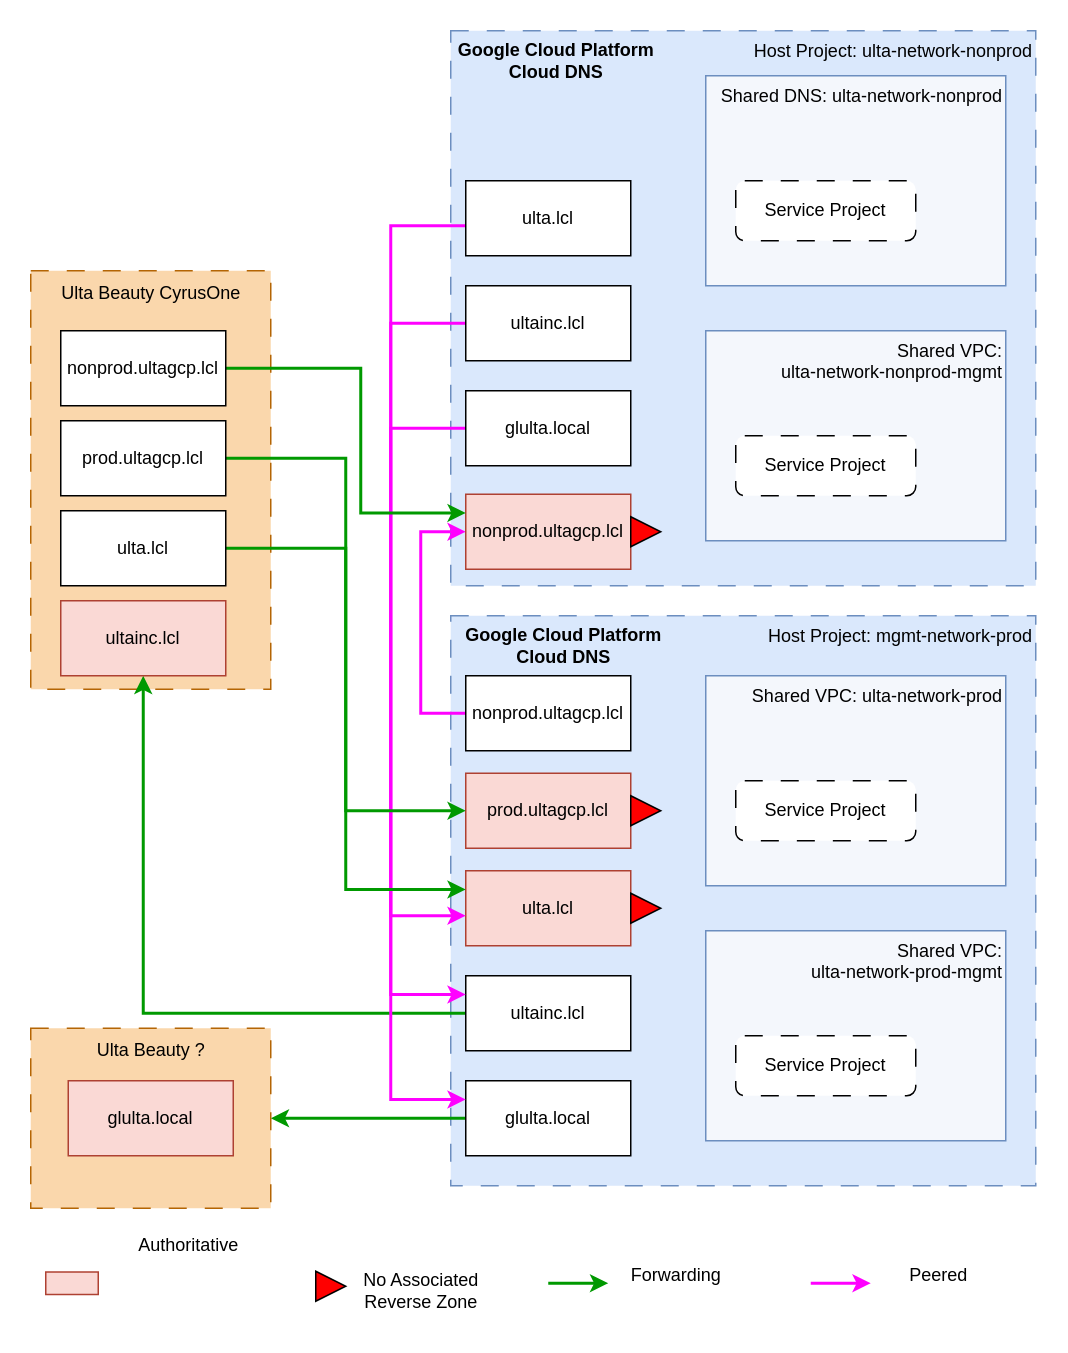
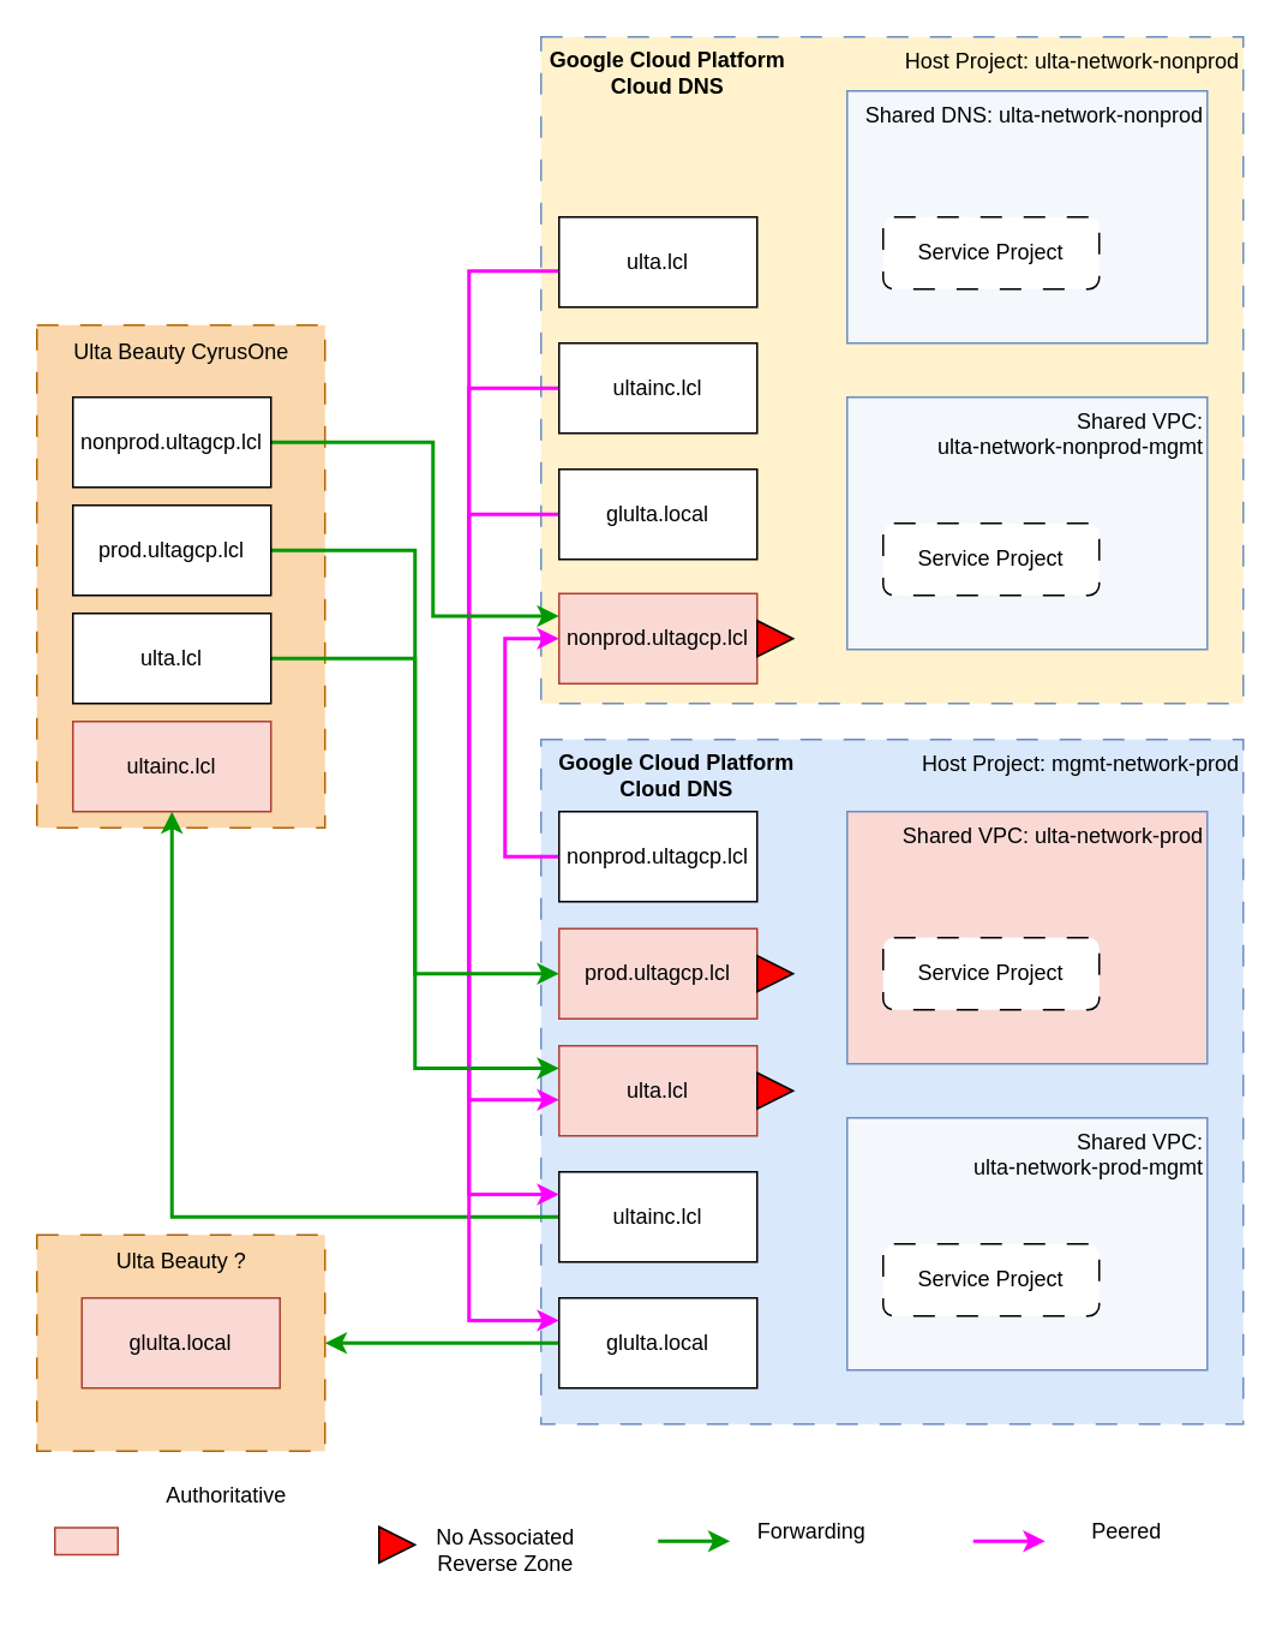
  <mxCell id="0" />
  <mxCell id="1" parent="0" />
  <mxCell id="2" value="" style="rounded=0;whiteSpace=wrap;html=1;dashed=1;dashPattern=12 12;fillColor=#fad7ac;strokeColor=#b46504;" vertex="1" parent="1"><mxGeometry x="20" y="180" width="160" height="279" as="geometry" /></mxCell>
- <mxCell id="3" value="&amp;nbsp;Host Project: ulta-network-nonprod" style="rounded=0;whiteSpace=wrap;html=1;verticalAlign=top;align=right;dashed=1;dashPattern=12 12;fillColor=#dae8fc;strokeColor=#6c8ebf;" vertex="1" parent="1"><mxGeometry x="300" y="20" width="390" height="370" as="geometry" /></mxCell>
+ <mxCell id="3" value="&amp;nbsp;Host Project: ulta-network-nonprod" style="rounded=0;whiteSpace=wrap;html=1;verticalAlign=top;align=right;dashed=1;dashPattern=12 12;fillColor=#fff2cc;strokeColor=#6c8ebf;" vertex="1" parent="1"><mxGeometry x="300" y="20" width="390" height="370" as="geometry" /></mxCell>
  <mxCell id="4" value="&amp;nbsp;Shared DNS: ulta-network-nonprod" style="rounded=0;whiteSpace=wrap;html=1;verticalAlign=top;align=right;fillColor=#F4F7FC;strokeColor=#6c8ebf;" vertex="1" parent="1"><mxGeometry x="470" y="50" width="200" height="140" as="geometry" /></mxCell>
  <mxCell id="5" value="&amp;nbsp;Shared VPC: &lt;br&gt;ulta-network-nonprod-mgmt" style="rounded=0;whiteSpace=wrap;html=1;verticalAlign=top;align=right;fillColor=#F4F7FC;strokeColor=#6c8ebf;" vertex="1" parent="1"><mxGeometry x="470" y="220" width="200" height="140" as="geometry" /></mxCell>
  <mxCell id="6" value="Service Project" style="rounded=1;whiteSpace=wrap;html=1;dashed=1;dashPattern=12 12;" vertex="1" parent="1"><mxGeometry x="490" y="120" width="120" height="40" as="geometry" /></mxCell>
  <mxCell id="7" value="Service Project" style="rounded=1;whiteSpace=wrap;html=1;dashed=1;dashPattern=12 12;" vertex="1" parent="1"><mxGeometry x="490" y="290" width="120" height="40" as="geometry" /></mxCell>
  <mxCell id="8" value="Ulta Beauty CyrusOne" style="text;html=1;align=center;verticalAlign=middle;resizable=0;points=[];autosize=1;strokeColor=none;fillColor=none;" vertex="1" parent="1"><mxGeometry x="30" y="180" width="140" height="30" as="geometry" /></mxCell>
  <mxCell id="9" value="&amp;nbsp;Host Project: mgmt-network-prod" style="rounded=0;whiteSpace=wrap;html=1;verticalAlign=top;align=right;dashed=1;dashPattern=12 12;fillColor=#dae8fc;strokeColor=#6c8ebf;" vertex="1" parent="1"><mxGeometry x="300" y="410" width="390" height="380" as="geometry" /></mxCell>
- <mxCell id="10" value="&amp;nbsp;Shared VPC: ulta-network-prod" style="rounded=0;whiteSpace=wrap;html=1;verticalAlign=top;align=right;fillColor=#F4F7FC;strokeColor=#6c8ebf;" vertex="1" parent="1"><mxGeometry x="470" y="450" width="200" height="140" as="geometry" /></mxCell>
+ <mxCell id="10" value="&amp;nbsp;Shared VPC: ulta-network-prod" style="rounded=0;whiteSpace=wrap;html=1;verticalAlign=top;align=right;fillColor=#fad9d5;strokeColor=#6c8ebf;" vertex="1" parent="1"><mxGeometry x="470" y="450" width="200" height="140" as="geometry" /></mxCell>
  <mxCell id="11" value="&amp;nbsp;Shared VPC: &lt;br&gt;ulta-network-prod-mgmt" style="rounded=0;whiteSpace=wrap;html=1;verticalAlign=top;align=right;fillColor=#F4F7FC;strokeColor=#6c8ebf;" vertex="1" parent="1"><mxGeometry x="470" y="620" width="200" height="140" as="geometry" /></mxCell>
  <mxCell id="12" value="Service Project" style="rounded=1;whiteSpace=wrap;html=1;dashed=1;dashPattern=12 12;" vertex="1" parent="1"><mxGeometry x="490" y="520" width="120" height="40" as="geometry" /></mxCell>
  <mxCell id="13" value="Service Project" style="rounded=1;whiteSpace=wrap;html=1;dashed=1;dashPattern=12 12;" vertex="1" parent="1"><mxGeometry x="490" y="690" width="120" height="40" as="geometry" /></mxCell>
  <mxCell id="14" style="edgeStyle=orthogonalEdgeStyle;rounded=0;orthogonalLoop=1;jettySize=auto;html=1;exitX=0;exitY=0.5;exitDx=0;exitDy=0;entryX=0;entryY=0.5;entryDx=0;entryDy=0;strokeColor=#FF00FF;strokeWidth=2;" edge="1" parent="1" source="15" target="20"><mxGeometry relative="1" as="geometry"><Array as="points"><mxPoint x="280" y="475" /><mxPoint x="280" y="354" /></Array></mxGeometry></mxCell>
  <mxCell id="15" value="nonprod.ultagcp.lcl" style="rounded=0;whiteSpace=wrap;html=1;" vertex="1" parent="1"><mxGeometry x="310" y="450" width="110" height="50" as="geometry" /></mxCell>
  <mxCell id="16" style="edgeStyle=orthogonalEdgeStyle;rounded=0;orthogonalLoop=1;jettySize=auto;html=1;exitX=0;exitY=0.5;exitDx=0;exitDy=0;entryX=1;entryY=0.5;entryDx=0;entryDy=0;strokeColor=#009900;strokeWidth=2;" edge="1" parent="1" source="17" target="18"><mxGeometry relative="1" as="geometry" /></mxCell>
  <mxCell id="17" value="glulta.local" style="rounded=0;whiteSpace=wrap;html=1;" vertex="1" parent="1"><mxGeometry x="310" y="720" width="110" height="50" as="geometry" /></mxCell>
  <mxCell id="18" value="" style="rounded=0;whiteSpace=wrap;html=1;dashed=1;dashPattern=12 12;fillColor=#fad7ac;strokeColor=#b46504;" vertex="1" parent="1"><mxGeometry x="20" y="685" width="160" height="120" as="geometry" /></mxCell>
  <mxCell id="19" value="Ulta Beauty ?" style="text;html=1;align=center;verticalAlign=middle;resizable=0;points=[];autosize=1;strokeColor=none;fillColor=none;" vertex="1" parent="1"><mxGeometry x="50" y="685" width="100" height="30" as="geometry" /></mxCell>
  <mxCell id="20" value="nonprod.ultagcp.lcl" style="rounded=0;whiteSpace=wrap;html=1;fillColor=#fad9d5;strokeColor=#ae4132;" vertex="1" parent="1"><mxGeometry x="310" y="329" width="110" height="50" as="geometry" /></mxCell>
  <mxCell id="21" style="edgeStyle=orthogonalEdgeStyle;rounded=0;orthogonalLoop=1;jettySize=auto;html=1;exitX=0;exitY=0.5;exitDx=0;exitDy=0;entryX=0.5;entryY=1;entryDx=0;entryDy=0;strokeWidth=2;strokeColor=#009900;" edge="1" parent="1" source="22" target="27"><mxGeometry relative="1" as="geometry" /></mxCell>
  <mxCell id="22" value="ultainc.lcl" style="rounded=0;whiteSpace=wrap;html=1;" vertex="1" parent="1"><mxGeometry x="310" y="650" width="110" height="50" as="geometry" /></mxCell>
  <mxCell id="23" value="prod.ultagcp.lcl" style="rounded=0;whiteSpace=wrap;html=1;fillColor=#fad9d5;strokeColor=#ae4132;" vertex="1" parent="1"><mxGeometry x="310" y="515" width="110" height="50" as="geometry" /></mxCell>
  <mxCell id="24" value="ulta.lcl" style="rounded=0;whiteSpace=wrap;html=1;fillColor=#fad9d5;strokeColor=#ae4132;" vertex="1" parent="1"><mxGeometry x="310" y="580" width="110" height="50" as="geometry" /></mxCell>
  <mxCell id="25" value="" style="rounded=0;whiteSpace=wrap;html=1;fillColor=#fad9d5;strokeColor=#ae4132;" vertex="1" parent="1"><mxGeometry x="30" y="847.5" width="35" height="15" as="geometry" /></mxCell>
  <mxCell id="26" value="Authoritative" style="text;html=1;align=center;verticalAlign=middle;resizable=0;points=[];autosize=1;strokeColor=none;fillColor=none;" vertex="1" parent="1"><mxGeometry x="80" y="815" width="90" height="30" as="geometry" /></mxCell>
  <mxCell id="27" value="ultainc.lcl" style="rounded=0;whiteSpace=wrap;html=1;fillColor=#fad9d5;strokeColor=#ae4132;" vertex="1" parent="1"><mxGeometry x="40" y="400" width="110" height="50" as="geometry" /></mxCell>
  <mxCell id="28" value="glulta.local" style="rounded=0;whiteSpace=wrap;html=1;fillColor=#fad9d5;strokeColor=#ae4132;" vertex="1" parent="1"><mxGeometry x="45" y="720" width="110" height="50" as="geometry" /></mxCell>
  <mxCell id="29" value="" style="endArrow=classic;html=1;rounded=0;strokeWidth=2;strokeColor=#009900;" edge="1" parent="1"><mxGeometry width="50" height="50" relative="1" as="geometry"><mxPoint x="365" y="855" as="sourcePoint" /><mxPoint x="405" y="855" as="targetPoint" /></mxGeometry></mxCell>
  <mxCell id="30" value="Forwarding" style="text;html=1;align=center;verticalAlign=middle;resizable=0;points=[];autosize=1;strokeColor=none;fillColor=none;" vertex="1" parent="1"><mxGeometry x="410" y="835" width="80" height="30" as="geometry" /></mxCell>
  <mxCell id="31" value="" style="endArrow=classic;html=1;rounded=0;strokeWidth=2;strokeColor=#FF00FF;" edge="1" parent="1"><mxGeometry width="50" height="50" relative="1" as="geometry"><mxPoint x="540" y="855" as="sourcePoint" /><mxPoint x="580" y="855" as="targetPoint" /></mxGeometry></mxCell>
  <mxCell id="32" value="Peered" style="text;html=1;align=center;verticalAlign=middle;resizable=0;points=[];autosize=1;strokeColor=none;fillColor=none;" vertex="1" parent="1"><mxGeometry x="595" y="835" width="60" height="30" as="geometry" /></mxCell>
  <mxCell id="33" style="edgeStyle=orthogonalEdgeStyle;rounded=0;orthogonalLoop=1;jettySize=auto;html=1;exitX=0;exitY=0.5;exitDx=0;exitDy=0;entryX=0;entryY=0.25;entryDx=0;entryDy=0;strokeColor=#FF00FF;strokeWidth=2;" edge="1" parent="1" source="34" target="17"><mxGeometry relative="1" as="geometry"><Array as="points"><mxPoint x="260" y="285" /><mxPoint x="260" y="733" /></Array></mxGeometry></mxCell>
  <mxCell id="34" value="glulta.local" style="rounded=0;whiteSpace=wrap;html=1;" vertex="1" parent="1"><mxGeometry x="310" y="260" width="110" height="50" as="geometry" /></mxCell>
  <mxCell id="35" style="edgeStyle=orthogonalEdgeStyle;rounded=0;orthogonalLoop=1;jettySize=auto;html=1;exitX=0;exitY=0.5;exitDx=0;exitDy=0;entryX=0;entryY=0.25;entryDx=0;entryDy=0;strokeColor=#FF00FF;strokeWidth=2;" edge="1" parent="1" source="36" target="22"><mxGeometry relative="1" as="geometry"><Array as="points"><mxPoint x="260" y="215" /><mxPoint x="260" y="663" /></Array></mxGeometry></mxCell>
  <mxCell id="36" value="ultainc.lcl" style="rounded=0;whiteSpace=wrap;html=1;" vertex="1" parent="1"><mxGeometry x="310" y="190" width="110" height="50" as="geometry" /></mxCell>
  <mxCell id="37" style="edgeStyle=orthogonalEdgeStyle;rounded=0;orthogonalLoop=1;jettySize=auto;html=1;exitX=0;exitY=0.5;exitDx=0;exitDy=0;strokeColor=#FF00FF;strokeWidth=2;" edge="1" parent="1"><mxGeometry relative="1" as="geometry"><mxPoint x="330" y="150" as="sourcePoint" /><mxPoint x="310" y="610" as="targetPoint" /><Array as="points"><mxPoint x="260" y="150" /><mxPoint x="260" y="610" /></Array></mxGeometry></mxCell>
  <mxCell id="38" value="ulta.lcl" style="rounded=0;whiteSpace=wrap;html=1;" vertex="1" parent="1"><mxGeometry x="310" y="120" width="110" height="50" as="geometry" /></mxCell>
  <mxCell id="39" style="edgeStyle=orthogonalEdgeStyle;rounded=0;orthogonalLoop=1;jettySize=auto;html=1;exitX=1;exitY=0.5;exitDx=0;exitDy=0;entryX=0;entryY=0.25;entryDx=0;entryDy=0;strokeColor=#009900;strokeWidth=2;" edge="1" parent="1" source="40" target="20"><mxGeometry relative="1" as="geometry"><Array as="points"><mxPoint x="240" y="245" /><mxPoint x="240" y="342" /></Array></mxGeometry></mxCell>
  <mxCell id="40" value="nonprod.ultagcp.lcl" style="rounded=0;whiteSpace=wrap;html=1;" vertex="1" parent="1"><mxGeometry x="40" y="220" width="110" height="50" as="geometry" /></mxCell>
  <mxCell id="41" style="edgeStyle=orthogonalEdgeStyle;rounded=0;orthogonalLoop=1;jettySize=auto;html=1;exitX=1;exitY=0.5;exitDx=0;exitDy=0;entryX=0;entryY=0.5;entryDx=0;entryDy=0;strokeColor=#009900;strokeWidth=2;" edge="1" parent="1" source="42" target="23"><mxGeometry relative="1" as="geometry" /></mxCell>
  <mxCell id="42" value="prod.ultagcp.lcl" style="rounded=0;whiteSpace=wrap;html=1;" vertex="1" parent="1"><mxGeometry x="40" y="280" width="110" height="50" as="geometry" /></mxCell>
  <mxCell id="43" style="edgeStyle=orthogonalEdgeStyle;rounded=0;orthogonalLoop=1;jettySize=auto;html=1;exitX=1;exitY=0.5;exitDx=0;exitDy=0;entryX=0;entryY=0.25;entryDx=0;entryDy=0;strokeColor=#009900;strokeWidth=2;" edge="1" parent="1" source="44" target="24"><mxGeometry relative="1" as="geometry" /></mxCell>
  <mxCell id="44" value="ulta.lcl" style="rounded=0;whiteSpace=wrap;html=1;" vertex="1" parent="1"><mxGeometry x="40" y="340" width="110" height="50" as="geometry" /></mxCell>
  <mxCell id="45" value="&lt;b&gt;Google Cloud Platform&lt;br&gt;Cloud DNS&lt;/b&gt;" style="text;html=1;align=center;verticalAlign=middle;resizable=0;points=[];autosize=1;strokeColor=none;fillColor=none;" vertex="1" parent="1"><mxGeometry x="295" y="20" width="150" height="40" as="geometry" /></mxCell>
  <mxCell id="46" value="&lt;b&gt;Google Cloud Platform&lt;br&gt;Cloud DNS&lt;/b&gt;" style="text;html=1;align=center;verticalAlign=middle;resizable=0;points=[];autosize=1;strokeColor=none;fillColor=none;" vertex="1" parent="1"><mxGeometry x="300" y="410" width="150" height="40" as="geometry" /></mxCell>
  <mxCell id="47" value="" style="triangle;whiteSpace=wrap;html=1;rotation=0;fillColor=#FF0000;" vertex="1" parent="1"><mxGeometry x="420" y="344" width="20" height="20" as="geometry" /></mxCell>
  <mxCell id="48" value="" style="triangle;whiteSpace=wrap;html=1;rotation=0;fillColor=#FF0000;" vertex="1" parent="1"><mxGeometry x="420" y="530" width="20" height="20" as="geometry" /></mxCell>
  <mxCell id="49" value="" style="triangle;whiteSpace=wrap;html=1;rotation=0;fillColor=#FF0000;" vertex="1" parent="1"><mxGeometry x="420" y="595" width="20" height="20" as="geometry" /></mxCell>
  <mxCell id="50" value="" style="triangle;whiteSpace=wrap;html=1;rotation=0;fillColor=#FF0000;" vertex="1" parent="1"><mxGeometry x="210" y="847" width="20" height="20" as="geometry" /></mxCell>
  <mxCell id="51" value="No Associated &lt;br&gt;Reverse Zone" style="text;html=1;align=center;verticalAlign=middle;resizable=0;points=[];autosize=1;strokeColor=none;fillColor=none;" vertex="1" parent="1"><mxGeometry x="230" y="840" width="100" height="40" as="geometry" /></mxCell>
